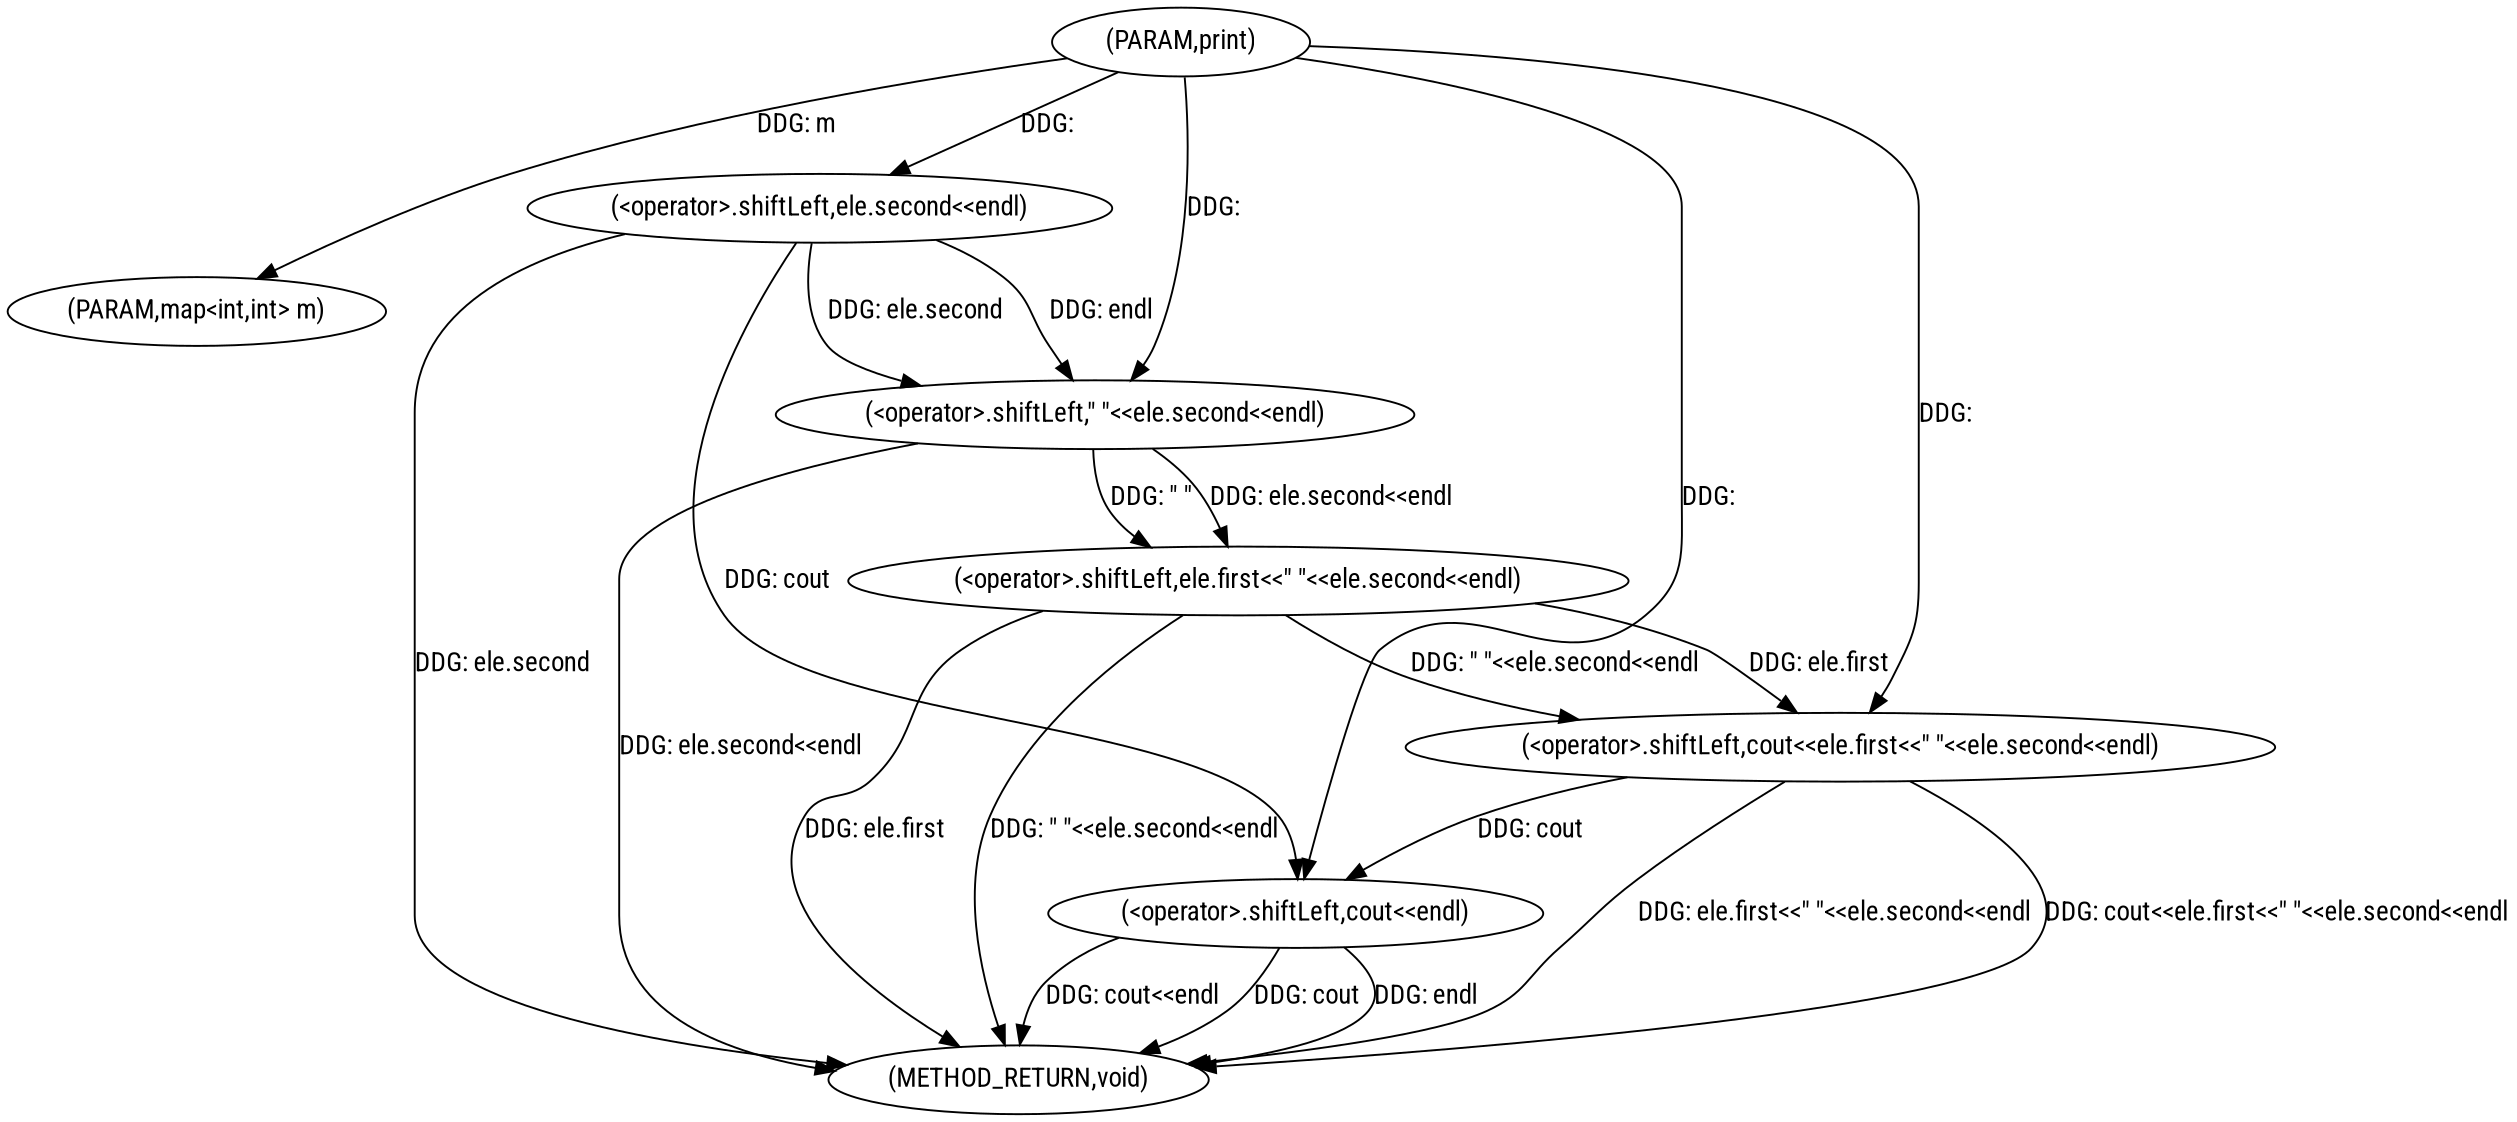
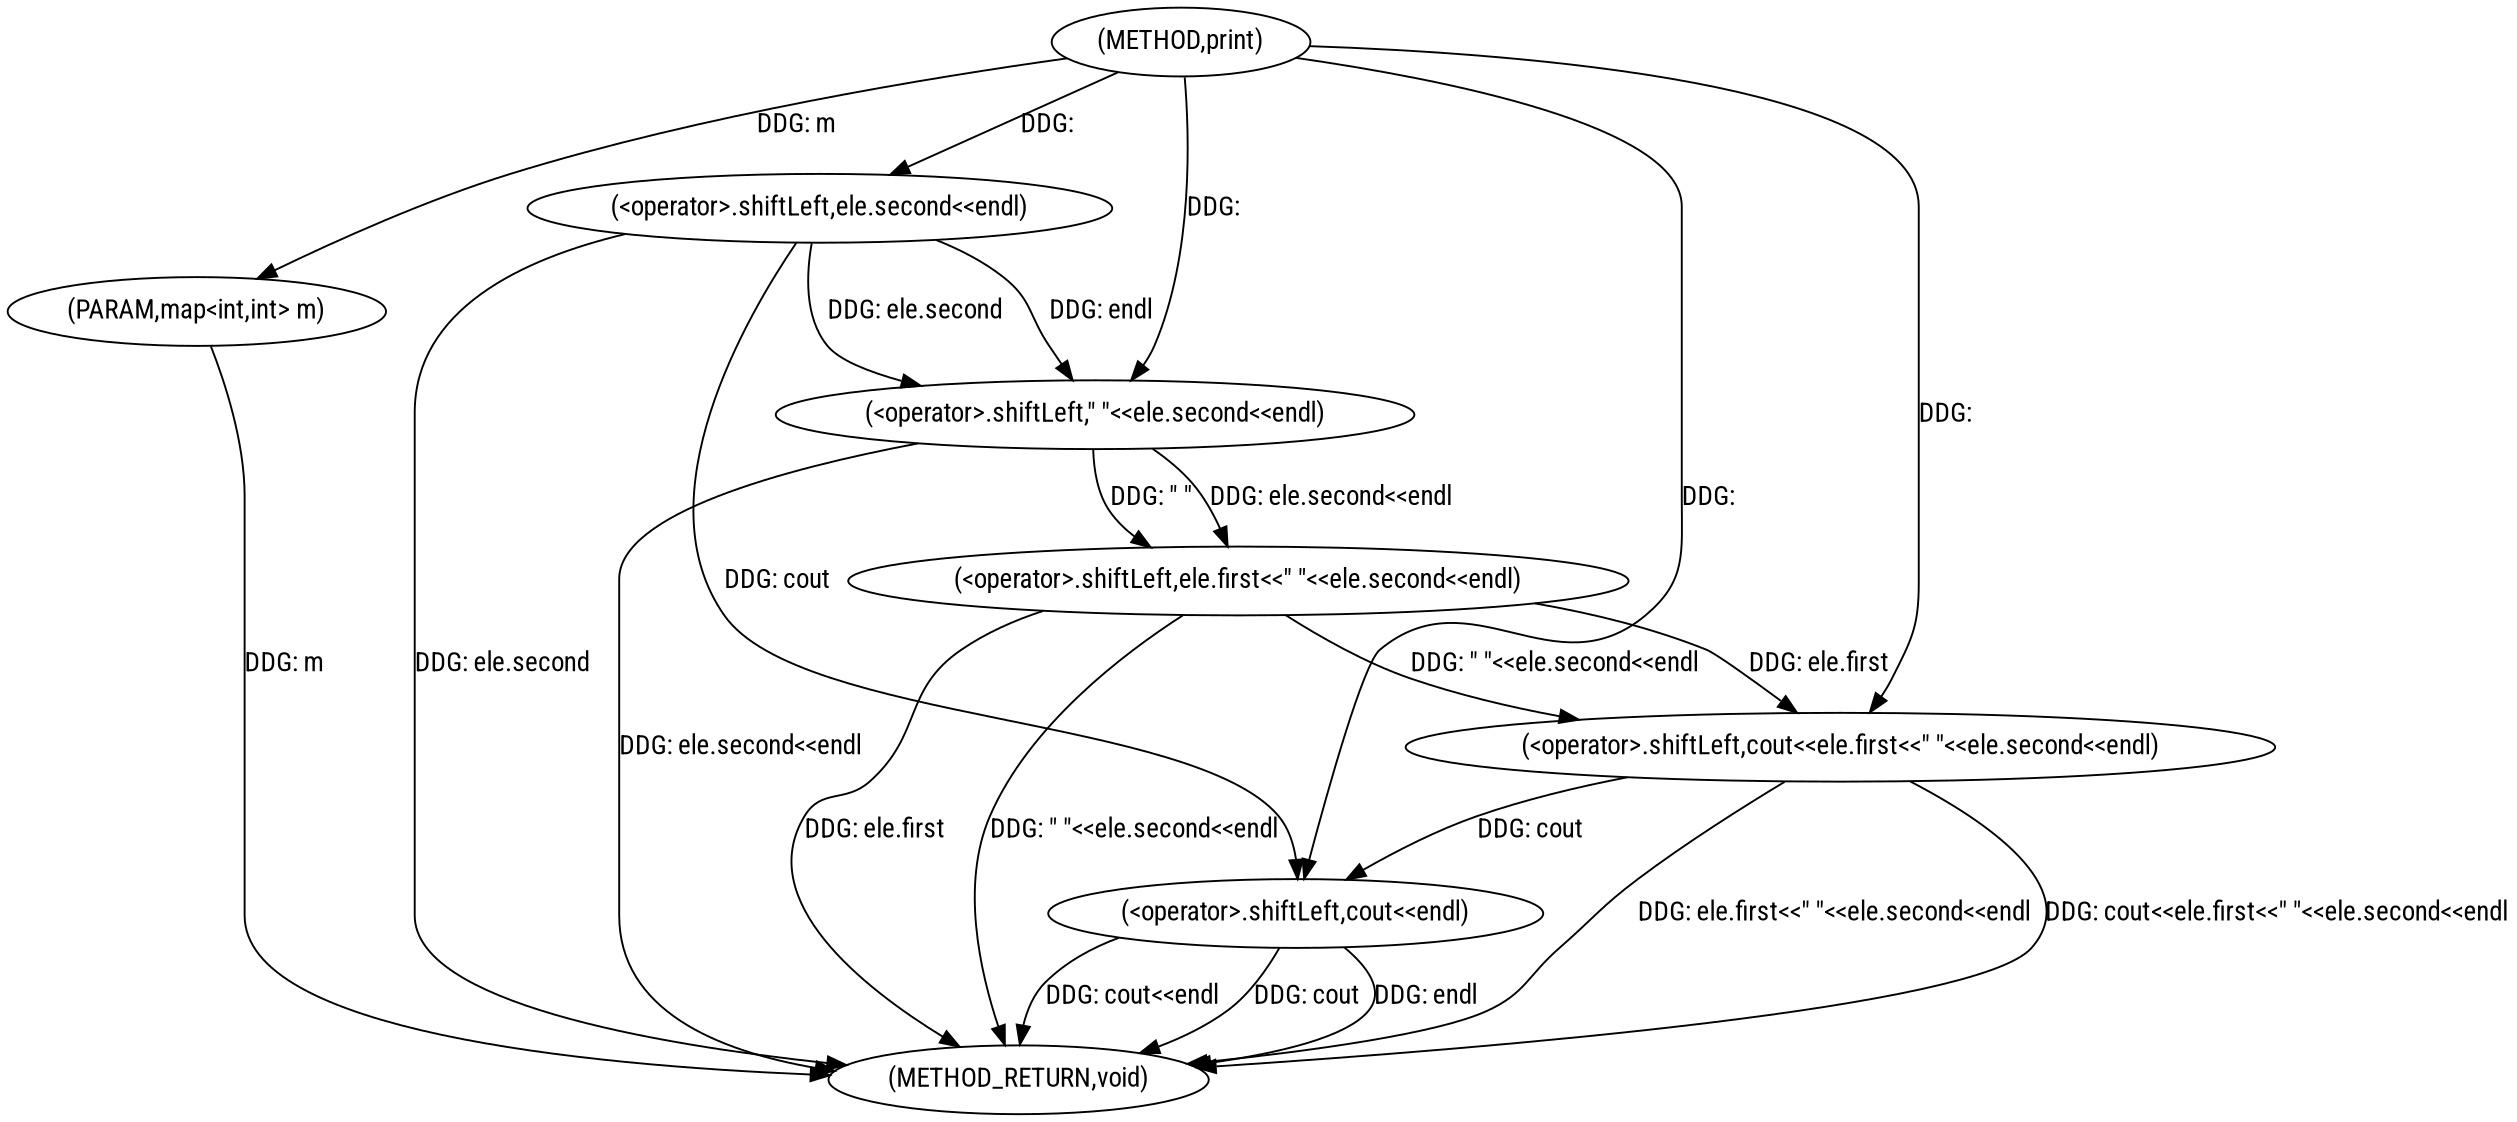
  digraph {
    fontname="Roboto Condensed"
    node [fontname="Roboto Condensed"]
    edge [fontname="Roboto Condensed"]
-   n1 [label="(PARAM,print)"]
+   n1 [label="(METHOD,print)"]
    n2 [label="(PARAM,map<int,int> m)"]
    n3 [label="(<operator>.shiftLeft,cout<<endl)"]
    n4 [label="(<operator>.shiftLeft,cout<<ele.first<<\" \"<<ele.second<<endl)"]
    n5 [label="(<operator>.shiftLeft,\" \"<<ele.second<<endl)"]
    n6 [label="(<operator>.shiftLeft,ele.second<<endl)"]
    n7 [label="(METHOD_RETURN,void)"]
    n8 [label="(<operator>.shiftLeft,ele.first<<\" \"<<ele.second<<endl)"]
    n1 -> n2 [label="DDG: m"]
    n1 -> n3 [label="DDG: "]
    n1 -> n4 [label="DDG: "]
    n1 -> n5 [label="DDG: "]
    n1 -> n6 [label="DDG: "]
+   n2 -> n7 [label="DDG: m"]
    n3 -> n7 [label="DDG: cout"]
    n3 -> n7 [label="DDG: endl"]
    n3 -> n7 [label="DDG: cout<<endl"]
    n4 -> n3 [label="DDG: cout"]
    n4 -> n7 [label="DDG: ele.first<<\" \"<<ele.second<<endl"]
    n4 -> n7 [label="DDG: cout<<ele.first<<\" \"<<ele.second<<endl"]
    n5 -> n7 [label="DDG: ele.second<<endl"]
    n5 -> n8 [label="DDG: \" \""]
    n5 -> n8 [label="DDG: ele.second<<endl"]
    n6 -> n3 [label="DDG: cout"]
    n6 -> n5 [label="DDG: ele.second"]
    n6 -> n5 [label="DDG: endl"]
    n6 -> n7 [label="DDG: ele.second"]
    n8 -> n4 [label="DDG: ele.first"]
    n8 -> n4 [label="DDG: \" \"<<ele.second<<endl"]
    n8 -> n7 [label="DDG: ele.first"]
    n8 -> n7 [label="DDG: \" \"<<ele.second<<endl"]
  }
